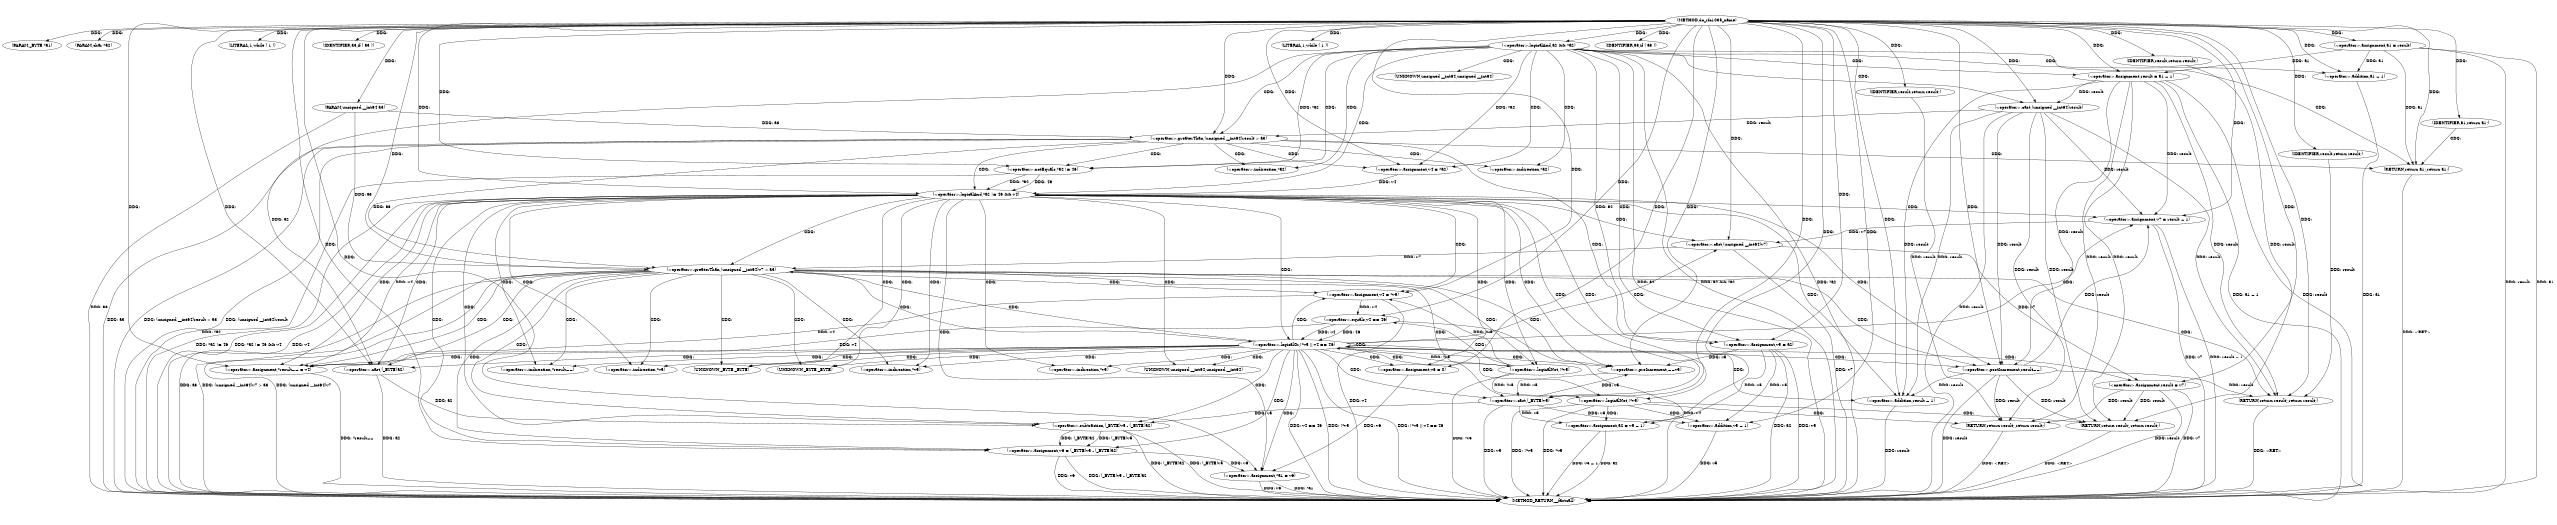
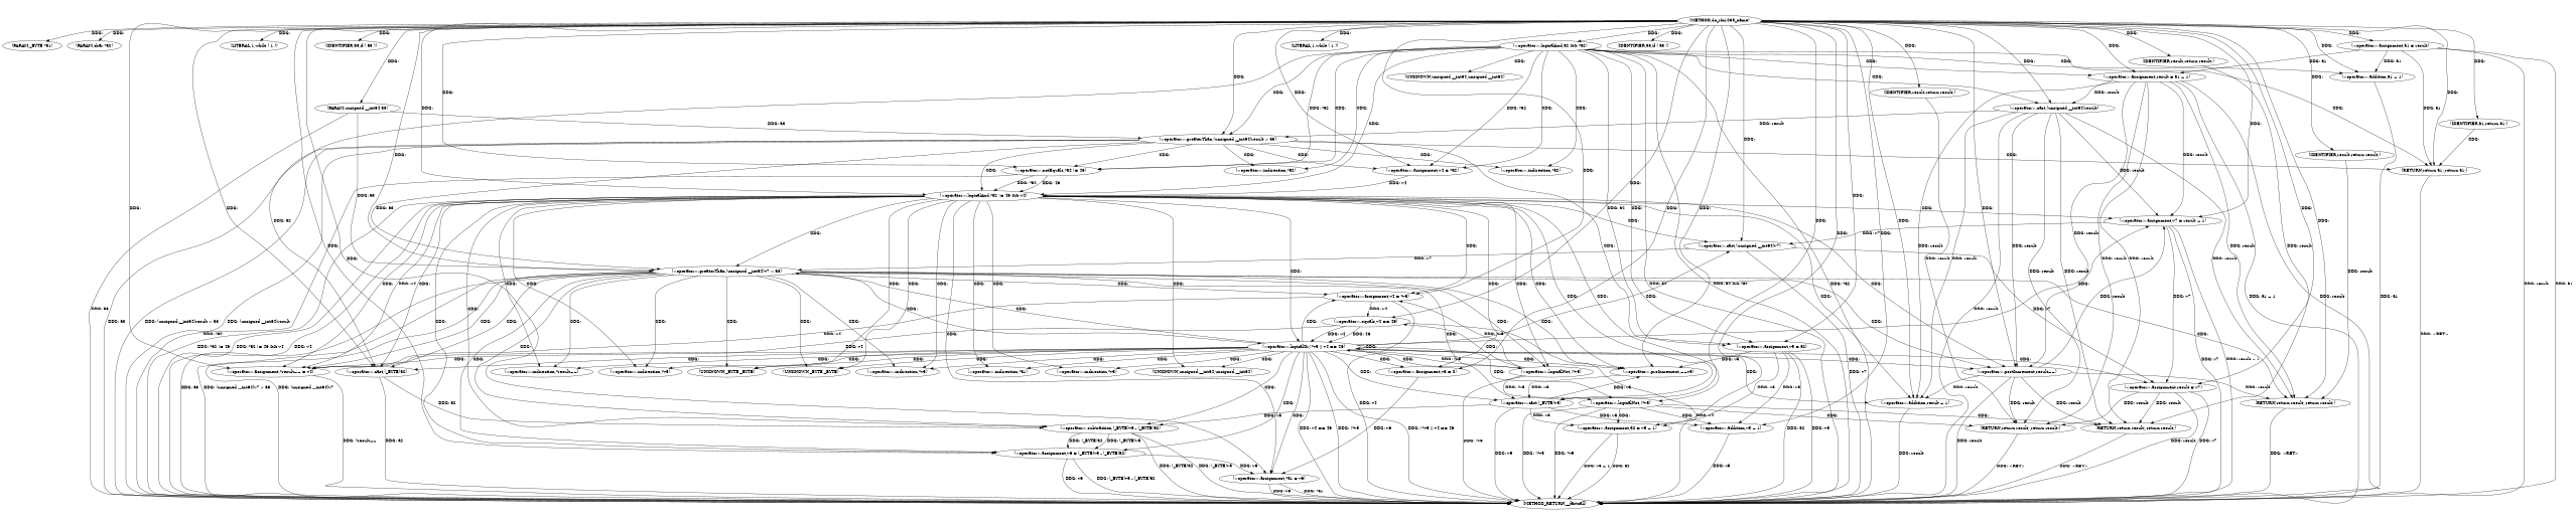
  digraph {
    n1 [label="(METHOD,do_rfc1035_name)"]
    n2 [label="(PARAM,_BYTE *a1)"]
    n3 [label="(PARAM,char *a2)"]
    n4 [label="(PARAM,unsigned __int64 a3)"]
    n5 [label="(<operator>.logicalAnd,a2 && *a2)"]
    n6 [label="(LITERAL,1,while ( 1 ))"]
    n7 [label="(<operator>.assignment,result = a1 + 1)"]
    n8 [label="(<operator>.addition,a1 + 1)"]
    n9 [label="(IDENTIFIER,a3,if ( a3 ))"]
    n10 [label="(<operator>.greaterThan,(unsigned __int64)result > a3)"]
    n11 [label="(<operator>.cast,(unsigned __int64)result)"]
    n12 [label="(<operator>.assignment,v4 = *a2)"]
    n13 [label="(<operator>.assignment,v5 = a2)"]
    n14 [label="(<operator>.logicalAnd,*a2 != 46 && v4)"]
    n15 [label="(<operator>.notEquals,*a2 != 46)"]
    n16 [label="(LITERAL,1,while ( 1 ))"]
    n17 [label="(<operator>.assignment,v7 = result + 1)"]
    n18 [label="(<operator>.addition,result + 1)"]
    n19 [label="(IDENTIFIER,a3,if ( a3 ))"]
    n20 [label="(<operator>.greaterThan,(unsigned __int64)v7 > a3)"]
    n21 [label="(<operator>.cast,(unsigned __int64)v7)"]
    n22 [label="(RETURN,return result;,return result;)"]
    n23 [label="(IDENTIFIER,result,return result;)"]
    n24 [label="(<operator>.preIncrement,++v5)"]
    n25 [label="(<operator>.assignment,*result++ = v4)"]
    n26 [label="(<operator>.postIncrement,result++)"]
    n27 [label="(<operator>.assignment,v4 = *v5)"]
    n28 [label="(<operator>.assignment,v6 = (_BYTE)v5 - (_BYTE)a2)"]
    n29 [label="(<operator>.cast,(_BYTE)v5)"]
    n30 [label="(<operator>.cast,(_BYTE)a2)"]
    n31 [label="(<operator>.equals,v4 == 46)"]
    n32 [label="(<operator>.assignment,result = v7)"]
    n33 [label="(<operator>.assignment,v6 = 0)"]
    n34 [label="(<operator>.assignment,*a1 = v6)"]
    n35 [label="(IDENTIFIER,result,return result;)"]
    n36 [label="(<operator>.assignment,a2 = v5 + 1)"]
    n37 [label="(<operator>.addition,v5 + 1)"]
    n38 [label="(IDENTIFIER,result,return result;)"]
    n39 [label="(<operator>.assignment,a1 = result)"]
    n40 [label="(RETURN,return a1;,return a1;)"]
    n41 [label="(IDENTIFIER,a1,return a1;)"]
    n42 [label="(METHOD_RETURN,__fastcall)"]
    n43 [label="(UNKNOWN,unsigned __int64,unsigned __int64)"]
    n44 [label="(<operator>.indirection,*a2)"]
    n45 [label="(<operator>.indirection,*a2)"]
    n46 [label="(RETURN,return result;,return result;)"]
    n47 [label="(RETURN,return result;,return result;)"]
    n48 [label="(<operator>.subtraction,(_BYTE)v5 - (_BYTE)a2)"]
    n49 [label="(<operator>.logicalOr,!*v5 || v4 == 46)"]
    n50 [label="(<operator>.logicalNot,!*v5)"]
    n51 [label="(<operator>.logicalNot,!*v5)"]
    n52 [label="(UNKNOWN,unsigned __int64,unsigned __int64)"]
    n53 [label="(<operator>.indirection,*result++)"]
    n54 [label="(<operator>.indirection,*v5)"]
    n55 [label="(UNKNOWN,_BYTE,_BYTE)"]
    n56 [label="(UNKNOWN,_BYTE,_BYTE)"]
    n57 [label="(<operator>.indirection,*v5)"]
+   n58 [label="(<operator>.indirection,*a1)"]
    n59 [label="(<operator>.indirection,*v5)"]
    n1 -> n2 [label="DDG: "]
    n1 -> n3 [label="DDG: "]
    n1 -> n4 [label="DDG: "]
    n1 -> n5 [label="DDG: "]
    n1 -> n6 [label="DDG: "]
    n1 -> n7 [label="DDG: "]
    n1 -> n8 [label="DDG: "]
    n1 -> n9 [label="DDG: "]
    n1 -> n10 [label="DDG: "]
    n1 -> n11 [label="DDG: "]
    n1 -> n12 [label="DDG: "]
    n1 -> n13 [label="DDG: "]
    n1 -> n14 [label="DDG: "]
    n1 -> n15 [label="DDG: "]
    n1 -> n16 [label="DDG: "]
    n1 -> n17 [label="DDG: "]
    n1 -> n18 [label="DDG: "]
    n1 -> n19 [label="DDG: "]
    n1 -> n20 [label="DDG: "]
    n1 -> n21 [label="DDG: "]
    n1 -> n22 [label="DDG: "]
    n1 -> n23 [label="DDG: "]
    n1 -> n24 [label="DDG: "]
    n1 -> n25 [label="DDG: "]
    n1 -> n26 [label="DDG: "]
    n1 -> n27 [label="DDG: "]
    n1 -> n28 [label="DDG: "]
    n1 -> n29 [label="DDG: "]
    n1 -> n30 [label="DDG: "]
    n1 -> n31 [label="DDG: "]
    n1 -> n32 [label="DDG: "]
    n1 -> n33 [label="DDG: "]
    n1 -> n34 [label="DDG: "]
    n1 -> n35 [label="DDG: "]
    n1 -> n36 [label="DDG: "]
    n1 -> n37 [label="DDG: "]
    n1 -> n38 [label="DDG: "]
    n1 -> n39 [label="DDG: "]
    n1 -> n40 [label="DDG: "]
    n1 -> n41 [label="DDG: "]
    n4 -> n10 [label="DDG: a3"]
    n4 -> n20 [label="DDG: a3"]
    n4 -> n42 [label="DDG: a3"]
    n5 -> n7 [label="CDG: "]
    n5 -> n8 [label="CDG: "]
    n5 -> n10 [label="CDG: "]
    n5 -> n11 [label="CDG: "]
    n5 -> n12 [label="DDG: *a2"]
    n5 -> n12 [label="CDG: "]
    n5 -> n13 [label="DDG: a2"]
    n5 -> n13 [label="CDG: "]
    n5 -> n14 [label="CDG: "]
    n5 -> n15 [label="DDG: *a2"]
    n5 -> n15 [label="CDG: "]
    n5 -> n30 [label="DDG: a2"]
    n5 -> n40 [label="CDG: "]
    n5 -> n42 [label="DDG: a2"]
    n5 -> n42 [label="DDG: a2 && *a2"]
    n5 -> n42 [label="DDG: *a2"]
    n5 -> n43 [label="CDG: "]
    n5 -> n44 [label="CDG: "]
    n5 -> n45 [label="CDG: "]
    n7 -> n11 [label="DDG: result"]
    n7 -> n17 [label="DDG: result"]
    n7 -> n18 [label="DDG: result"]
    n7 -> n22 [label="DDG: result"]
    n7 -> n26 [label="DDG: result"]
    n7 -> n42 [label="DDG: a1 + 1"]
    n7 -> n42 [label="DDG: result"]
    n7 -> n46 [label="DDG: result"]
    n7 -> n47 [label="DDG: result"]
    n8 -> n42 [label="DDG: a1"]
    n10 -> n12 [label="CDG: "]
    n10 -> n13 [label="CDG: "]
    n10 -> n14 [label="CDG: "]
    n10 -> n15 [label="CDG: "]
    n10 -> n20 [label="DDG: a3"]
    n10 -> n40 [label="CDG: "]
    n10 -> n42 [label="DDG: a3"]
    n10 -> n42 [label="DDG: (unsigned __int64)result > a3"]
    n10 -> n42 [label="DDG: (unsigned __int64)result"]
    n10 -> n44 [label="CDG: "]
    n10 -> n45 [label="CDG: "]
    n11 -> n10 [label="DDG: result"]
    n11 -> n17 [label="DDG: result"]
    n11 -> n18 [label="DDG: result"]
    n11 -> n22 [label="DDG: result"]
    n11 -> n26 [label="DDG: result"]
    n11 -> n42 [label="DDG: result"]
    n11 -> n46 [label="DDG: result"]
    n11 -> n47 [label="DDG: result"]
    n12 -> n14 [label="DDG: v4"]
    n13 -> n24 [label="DDG: v5"]
    n13 -> n36 [label="DDG: v5"]
    n13 -> n37 [label="DDG: v5"]
    n13 -> n42 [label="DDG: a2"]
    n13 -> n42 [label="DDG: v5"]
    n14 -> n17 [label="CDG: "]
    n14 -> n18 [label="CDG: "]
    n14 -> n20 [label="CDG: "]
    n14 -> n21 [label="CDG: "]
    n14 -> n24 [label="CDG: "]
    n14 -> n25 [label="DDG: v4"]
    n14 -> n25 [label="CDG: "]
    n14 -> n26 [label="CDG: "]
    n14 -> n27 [label="CDG: "]
    n14 -> n28 [label="CDG: "]
    n14 -> n29 [label="CDG: "]
    n14 -> n30 [label="CDG: "]
    n14 -> n33 [label="CDG: "]
    n14 -> n34 [label="CDG: "]
    n14 -> n42 [label="DDG: v4"]
    n14 -> n42 [label="DDG: *a2 != 46"]
    n14 -> n42 [label="DDG: *a2 != 46 && v4"]
    n14 -> n48 [label="CDG: "]
    n14 -> n49 [label="CDG: "]
    n14 -> n50 [label="CDG: "]
    n14 -> n51 [label="CDG: "]
    n14 -> n52 [label="CDG: "]
    n14 -> n53 [label="CDG: "]
    n14 -> n54 [label="CDG: "]
    n14 -> n55 [label="CDG: "]
    n14 -> n56 [label="CDG: "]
    n14 -> n57 [label="CDG: "]
+   n14 -> n58 [label="CDG: "]
    n14 -> n59 [label="CDG: "]
    n15 -> n14 [label="DDG: *a2"]
    n15 -> n14 [label="DDG: 46"]
    n15 -> n42 [label="DDG: *a2"]
    n17 -> n21 [label="DDG: v7"]
+   n17 -> n32 [label="DDG: v7"]
    n17 -> n42 [label="DDG: v7"]
    n17 -> n42 [label="DDG: result + 1"]
    n18 -> n42 [label="DDG: result"]
    n20 -> n22 [label="CDG: "]
    n20 -> n24 [label="CDG: "]
    n20 -> n25 [label="CDG: "]
    n20 -> n26 [label="CDG: "]
    n20 -> n27 [label="CDG: "]
    n20 -> n28 [label="CDG: "]
    n20 -> n29 [label="CDG: "]
    n20 -> n30 [label="CDG: "]
    n20 -> n42 [label="DDG: (unsigned __int64)v7 > a3"]
    n20 -> n42 [label="DDG: a3"]
    n20 -> n42 [label="DDG: (unsigned __int64)v7"]
    n20 -> n48 [label="CDG: "]
    n20 -> n49 [label="CDG: "]
    n20 -> n50 [label="CDG: "]
    n20 -> n53 [label="CDG: "]
    n20 -> n54 [label="CDG: "]
    n20 -> n55 [label="CDG: "]
    n20 -> n56 [label="CDG: "]
    n20 -> n57 [label="CDG: "]
    n21 -> n20 [label="DDG: v7"]
    n21 -> n32 [label="DDG: v7"]
    n21 -> n42 [label="DDG: v7"]
    n22 -> n42 [label="DDG: <RET>"]
    n23 -> n22 [label="DDG: result"]
    n24 -> n29 [label="DDG: v5"]
    n25 -> n42 [label="DDG: *result++"]
    n26 -> n17 [label="DDG: result"]
    n26 -> n18 [label="DDG: result"]
    n26 -> n22 [label="DDG: result"]
    n26 -> n42 [label="DDG: result"]
    n26 -> n46 [label="DDG: result"]
    n26 -> n47 [label="DDG: result"]
    n27 -> n25 [label="DDG: v4"]
    n27 -> n31 [label="DDG: v4"]
    n27 -> n42 [label="DDG: v4"]
    n28 -> n34 [label="DDG: v6"]
    n28 -> n42 [label="DDG: (_BYTE)v5 - (_BYTE)a2"]
    n28 -> n42 [label="DDG: v6"]
    n29 -> n24 [label="DDG: v5"]
    n29 -> n36 [label="DDG: v5"]
    n29 -> n37 [label="DDG: v5"]
    n29 -> n42 [label="DDG: v5"]
    n29 -> n48 [label="DDG: v5"]
    n30 -> n42 [label="DDG: a2"]
    n30 -> n48 [label="DDG: a2"]
    n31 -> n25 [label="DDG: v4"]
    n31 -> n42 [label="DDG: v4"]
    n31 -> n49 [label="DDG: v4"]
    n31 -> n49 [label="DDG: 46"]
    n32 -> n42 [label="DDG: v7"]
    n32 -> n42 [label="DDG: result"]
    n32 -> n46 [label="DDG: result"]
    n32 -> n47 [label="DDG: result"]
    n33 -> n34 [label="DDG: v6"]
    n34 -> n42 [label="DDG: *a1"]
    n34 -> n42 [label="DDG: v6"]
    n35 -> n46 [label="DDG: result"]
    n36 -> n42 [label="DDG: v5 + 1"]
    n36 -> n42 [label="DDG: a2"]
    n37 -> n42 [label="DDG: v5"]
    n38 -> n47 [label="DDG: result"]
    n39 -> n7 [label="DDG: a1"]
    n39 -> n8 [label="DDG: a1"]
    n39 -> n40 [label="DDG: a1"]
    n39 -> n42 [label="DDG: result"]
    n39 -> n42 [label="DDG: a1"]
    n40 -> n42 [label="DDG: <RET>"]
    n41 -> n40 [label="CDG: "]
    n46 -> n42 [label="DDG: <RET>"]
    n47 -> n42 [label="DDG: <RET>"]
    n48 -> n28 [label="DDG: (_BYTE)v5"]
    n48 -> n28 [label="DDG: (_BYTE)a2"]
    n48 -> n42 [label="DDG: (_BYTE)a2"]
    n48 -> n42 [label="DDG: (_BYTE)v5"]
    n49 -> n17 [label="CDG: "]
    n49 -> n18 [label="CDG: "]
    n49 -> n20 [label="CDG: "]
    n49 -> n21 [label="CDG: "]
    n49 -> n24 [label="CDG: "]
    n49 -> n25 [label="CDG: "]
    n49 -> n26 [label="CDG: "]
    n49 -> n27 [label="CDG: "]
    n49 -> n28 [label="CDG: "]
    n49 -> n29 [label="CDG: "]
    n49 -> n30 [label="CDG: "]
    n49 -> n32 [label="CDG: "]
    n49 -> n33 [label="CDG: "]
    n49 -> n34 [label="CDG: "]
    n49 -> n42 [label="DDG: v4 == 46"]
    n49 -> n42 [label="DDG: !*v5"]
    n49 -> n42 [label="DDG: !*v5 || v4 == 46"]
    n49 -> n48 [label="CDG: "]
    n49 -> n49 [label="CDG: "]
    n49 -> n50 [label="CDG: "]
    n49 -> n51 [label="CDG: "]
    n49 -> n52 [label="CDG: "]
    n49 -> n53 [label="CDG: "]
    n49 -> n54 [label="CDG: "]
    n49 -> n55 [label="CDG: "]
    n49 -> n56 [label="CDG: "]
    n49 -> n57 [label="CDG: "]
+   n49 -> n58 [label="CDG: "]
    n49 -> n59 [label="CDG: "]
    n50 -> n27 [label="DDG: *v5"]
    n50 -> n31 [label="CDG: "]
    n50 -> n42 [label="DDG: *v5"]
    n50 -> n49 [label="DDG: *v5"]
    n50 -> n51 [label="DDG: *v5"]
    n51 -> n36 [label="CDG: "]
    n51 -> n37 [label="CDG: "]
    n51 -> n42 [label="DDG: !*v5"]
    n51 -> n42 [label="DDG: *v5"]
    n51 -> n46 [label="CDG: "]
    n51 -> n47 [label="CDG: "]
  }
